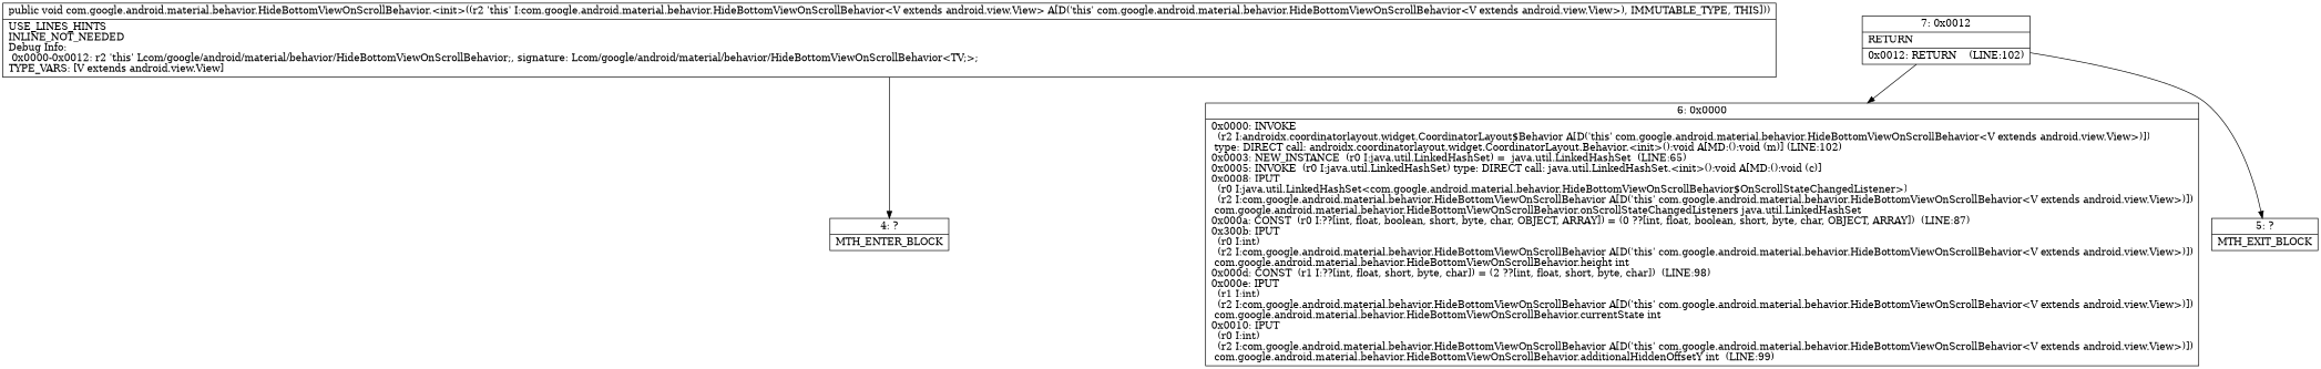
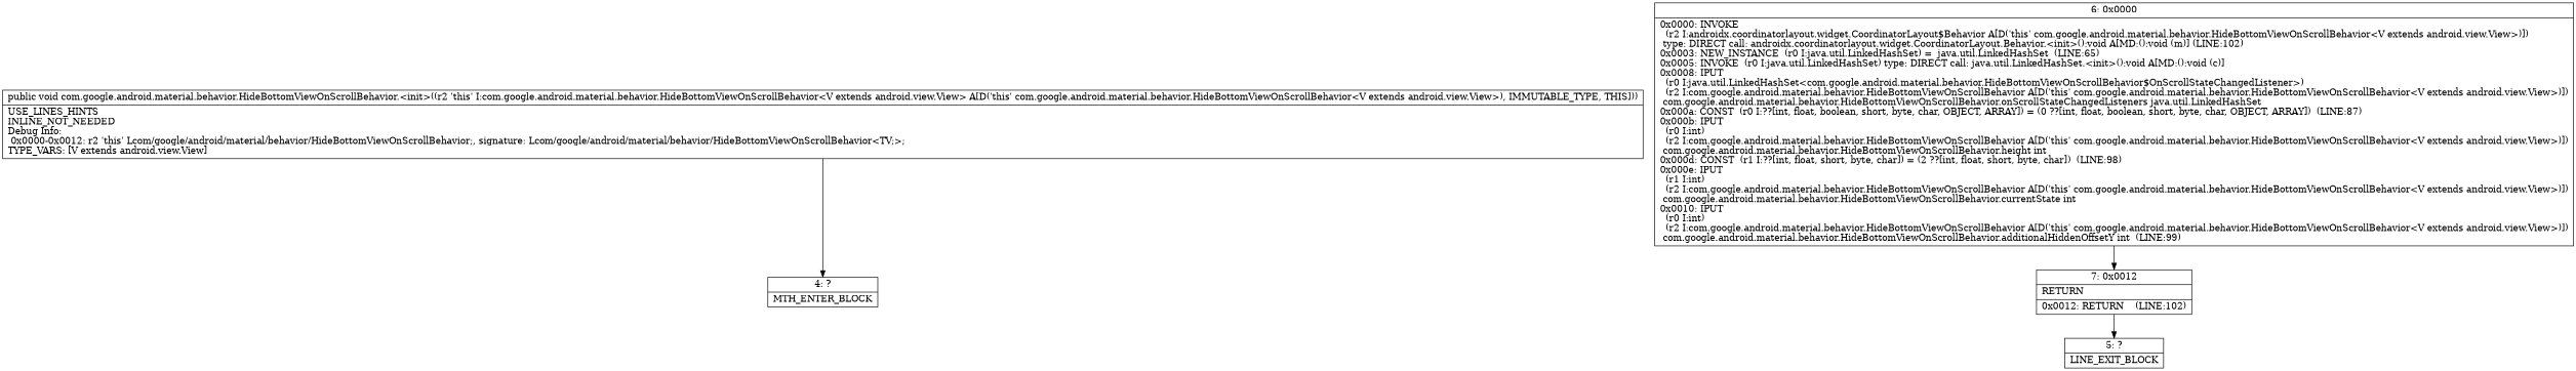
  digraph {
    node [shape=record]
    n1 [label="{4\:\ ?|MTH_ENTER_BLOCK\l}"]
-   n2 [label="{6\:\ 0x0000|0x0000: INVOKE  \l  (r2 I:androidx.coordinatorlayout.widget.CoordinatorLayout$Behavior A[D('this' com.google.android.material.behavior.HideBottomViewOnScrollBehavior\<V extends android.view.View\>)])\l type: DIRECT call: androidx.coordinatorlayout.widget.CoordinatorLayout.Behavior.\<init\>():void A[MD:():void (m)] (LINE:102)\l0x0003: NEW_INSTANCE  (r0 I:java.util.LinkedHashSet) =  java.util.LinkedHashSet  (LINE:65)\l0x0005: INVOKE  (r0 I:java.util.LinkedHashSet) type: DIRECT call: java.util.LinkedHashSet.\<init\>():void A[MD:():void (c)]\l0x0008: IPUT  \l  (r0 I:java.util.LinkedHashSet\<com.google.android.material.behavior.HideBottomViewOnScrollBehavior$OnScrollStateChangedListener\>)\l  (r2 I:com.google.android.material.behavior.HideBottomViewOnScrollBehavior A[D('this' com.google.android.material.behavior.HideBottomViewOnScrollBehavior\<V extends android.view.View\>)])\l com.google.android.material.behavior.HideBottomViewOnScrollBehavior.onScrollStateChangedListeners java.util.LinkedHashSet \l0x000a: CONST  (r0 I:??[int, float, boolean, short, byte, char, OBJECT, ARRAY]) = (0 ??[int, float, boolean, short, byte, char, OBJECT, ARRAY])  (LINE:87)\l0x300b: IPUT  \l  (r0 I:int)\l  (r2 I:com.google.android.material.behavior.HideBottomViewOnScrollBehavior A[D('this' com.google.android.material.behavior.HideBottomViewOnScrollBehavior\<V extends android.view.View\>)])\l com.google.android.material.behavior.HideBottomViewOnScrollBehavior.height int \l0x000d: CONST  (r1 I:??[int, float, short, byte, char]) = (2 ??[int, float, short, byte, char])  (LINE:98)\l0x000e: IPUT  \l  (r1 I:int)\l  (r2 I:com.google.android.material.behavior.HideBottomViewOnScrollBehavior A[D('this' com.google.android.material.behavior.HideBottomViewOnScrollBehavior\<V extends android.view.View\>)])\l com.google.android.material.behavior.HideBottomViewOnScrollBehavior.currentState int \l0x0010: IPUT  \l  (r0 I:int)\l  (r2 I:com.google.android.material.behavior.HideBottomViewOnScrollBehavior A[D('this' com.google.android.material.behavior.HideBottomViewOnScrollBehavior\<V extends android.view.View\>)])\l com.google.android.material.behavior.HideBottomViewOnScrollBehavior.additionalHiddenOffsetY int  (LINE:99)\l}"]
+   n2 [label="{6\:\ 0x0000|0x0000: INVOKE  \l  (r2 I:androidx.coordinatorlayout.widget.CoordinatorLayout$Behavior A[D('this' com.google.android.material.behavior.HideBottomViewOnScrollBehavior\<V extends android.view.View\>)])\l type: DIRECT call: androidx.coordinatorlayout.widget.CoordinatorLayout.Behavior.\<init\>():void A[MD:():void (m)] (LINE:102)\l0x0003: NEW_INSTANCE  (r0 I:java.util.LinkedHashSet) =  java.util.LinkedHashSet  (LINE:65)\l0x0005: INVOKE  (r0 I:java.util.LinkedHashSet) type: DIRECT call: java.util.LinkedHashSet.\<init\>():void A[MD:():void (c)]\l0x0008: IPUT  \l  (r0 I:java.util.LinkedHashSet\<com.google.android.material.behavior.HideBottomViewOnScrollBehavior$OnScrollStateChangedListener\>)\l  (r2 I:com.google.android.material.behavior.HideBottomViewOnScrollBehavior A[D('this' com.google.android.material.behavior.HideBottomViewOnScrollBehavior\<V extends android.view.View\>)])\l com.google.android.material.behavior.HideBottomViewOnScrollBehavior.onScrollStateChangedListeners java.util.LinkedHashSet \l0x000a: CONST  (r0 I:??[int, float, boolean, short, byte, char, OBJECT, ARRAY]) = (0 ??[int, float, boolean, short, byte, char, OBJECT, ARRAY])  (LINE:87)\l0x000b: IPUT  \l  (r0 I:int)\l  (r2 I:com.google.android.material.behavior.HideBottomViewOnScrollBehavior A[D('this' com.google.android.material.behavior.HideBottomViewOnScrollBehavior\<V extends android.view.View\>)])\l com.google.android.material.behavior.HideBottomViewOnScrollBehavior.height int \l0x000d: CONST  (r1 I:??[int, float, short, byte, char]) = (2 ??[int, float, short, byte, char])  (LINE:98)\l0x000e: IPUT  \l  (r1 I:int)\l  (r2 I:com.google.android.material.behavior.HideBottomViewOnScrollBehavior A[D('this' com.google.android.material.behavior.HideBottomViewOnScrollBehavior\<V extends android.view.View\>)])\l com.google.android.material.behavior.HideBottomViewOnScrollBehavior.currentState int \l0x0010: IPUT  \l  (r0 I:int)\l  (r2 I:com.google.android.material.behavior.HideBottomViewOnScrollBehavior A[D('this' com.google.android.material.behavior.HideBottomViewOnScrollBehavior\<V extends android.view.View\>)])\l com.google.android.material.behavior.HideBottomViewOnScrollBehavior.additionalHiddenOffsetY int  (LINE:99)\l}"]
    n3 [label="{7\:\ 0x0012|RETURN\l|0x0012: RETURN    (LINE:102)\l}"]
-   n4 [label="{5\:\ ?|MTH_EXIT_BLOCK\l}"]
+   n4 [label="{5\:\ ?|LINE_EXIT_BLOCK\l}"]
    n5 [label="{public void com.google.android.material.behavior.HideBottomViewOnScrollBehavior.\<init\>((r2 'this' I:com.google.android.material.behavior.HideBottomViewOnScrollBehavior\<V extends android.view.View\> A[D('this' com.google.android.material.behavior.HideBottomViewOnScrollBehavior\<V extends android.view.View\>), IMMUTABLE_TYPE, THIS]))  | USE_LINES_HINTS\lINLINE_NOT_NEEDED\lDebug Info:\l  0x0000\-0x0012: r2 'this' Lcom\/google\/android\/material\/behavior\/HideBottomViewOnScrollBehavior;, signature: Lcom\/google\/android\/material\/behavior\/HideBottomViewOnScrollBehavior\<TV;\>;\lTYPE_VARS: [V extends android.view.View]\l}"]
-   n3 -> n2
+   n2 -> n3
    n3 -> n4
    n5 -> n1
  }
